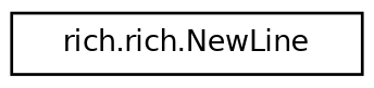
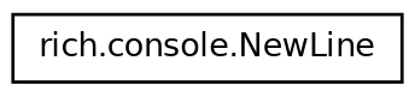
  digraph {
    rankdir=TB
-   n1 [color=black fillcolor=white fontname=Helvetica fontsize=10 height=0.2 label="rich.rich.NewLine" shape=record style=filled width=0.4]
+   n1 [color=black fillcolor=white fontname=Helvetica fontsize=10 height=0.2 label="rich.console.NewLine" shape=record style=filled width=0.4]
  }
